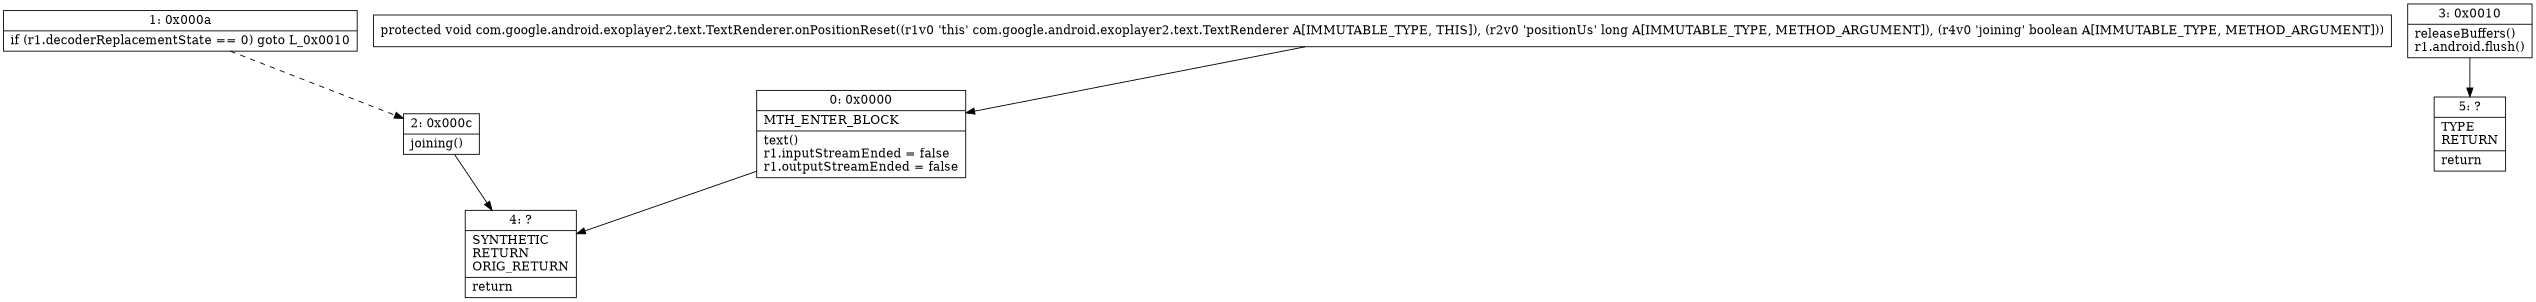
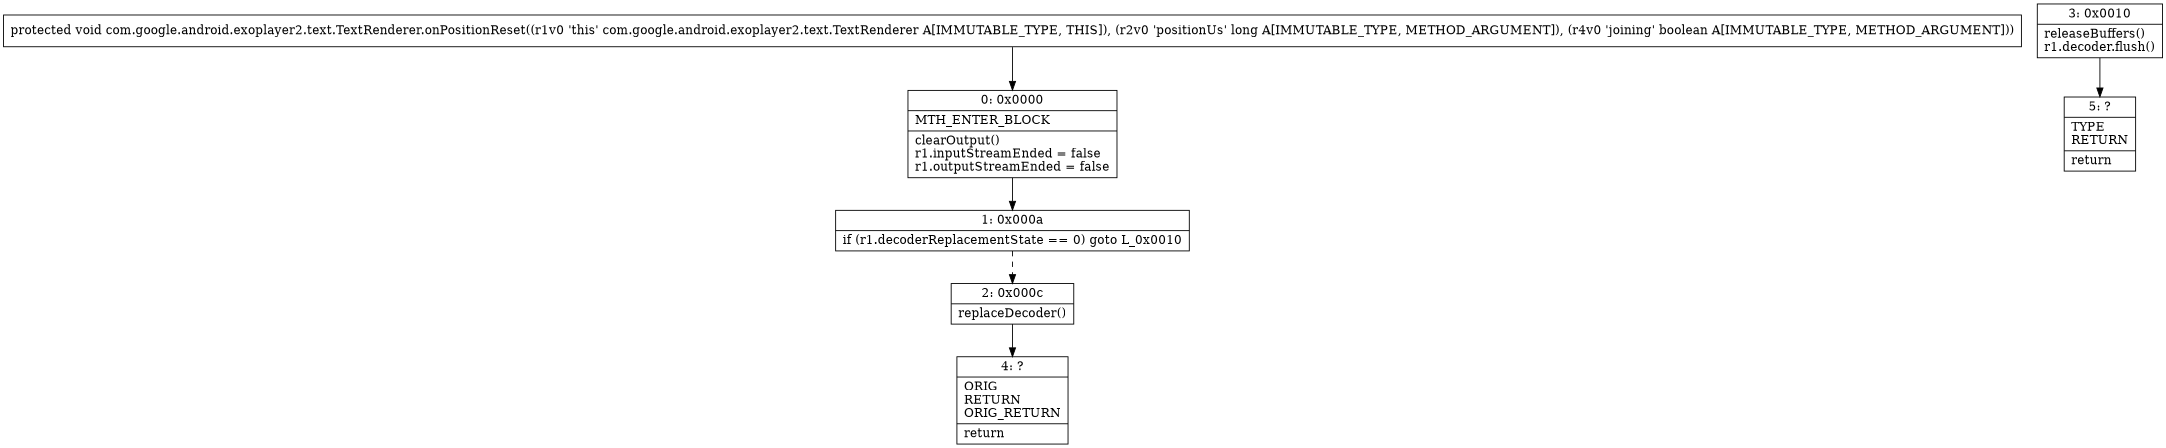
  digraph {
    fontname="DejaVu Serif"
    node [fontname="DejaVu Serif" shape=record]
    edge [fontname="DejaVu Serif"]
-   n1 [label="{0\:\ 0x0000|MTH_ENTER_BLOCK\l|text()\lr1.inputStreamEnded = false\lr1.outputStreamEnded = false\l}"]
+   n1 [label="{0\:\ 0x0000|MTH_ENTER_BLOCK\l|clearOutput()\lr1.inputStreamEnded = false\lr1.outputStreamEnded = false\l}"]
    n2 [label="{1\:\ 0x000a|if (r1.decoderReplacementState == 0) goto L_0x0010\l}"]
-   n3 [label="{2\:\ 0x000c|joining()\l}"]
-   n4 [label="{4\:\ ?|SYNTHETIC\lRETURN\lORIG_RETURN\l|return\l}"]
-   n5 [label="{3\:\ 0x0010|releaseBuffers()\lr1.android.flush()\l}"]
+   n3 [label="{2\:\ 0x000c|replaceDecoder()\l}"]
+   n4 [label="{4\:\ ?|ORIG\lRETURN\lORIG_RETURN\l|return\l}"]
+   n5 [label="{3\:\ 0x0010|releaseBuffers()\lr1.decoder.flush()\l}"]
    n6 [label="{5\:\ ?|TYPE\lRETURN\l|return\l}"]
    n7 [label="{protected void com.google.android.exoplayer2.text.TextRenderer.onPositionReset((r1v0 'this' com.google.android.exoplayer2.text.TextRenderer A[IMMUTABLE_TYPE, THIS]), (r2v0 'positionUs' long A[IMMUTABLE_TYPE, METHOD_ARGUMENT]), (r4v0 'joining' boolean A[IMMUTABLE_TYPE, METHOD_ARGUMENT])) }"]
-   n1 -> n4
+   n1 -> n2
    n2 -> n3 [style=dashed]
    n3 -> n4
    n5 -> n6
    n7 -> n1
  }
